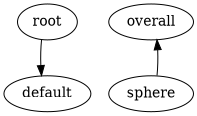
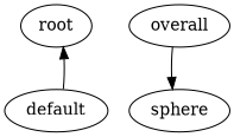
  digraph {
    n1 [label=root]
    n2 [label=default]
    n3 [label=overall]
    n4 [label=sphere]
-   n1 -> n2
-   n4 -> n3
+   n2 -> n1
+   n3 -> n4
  }
